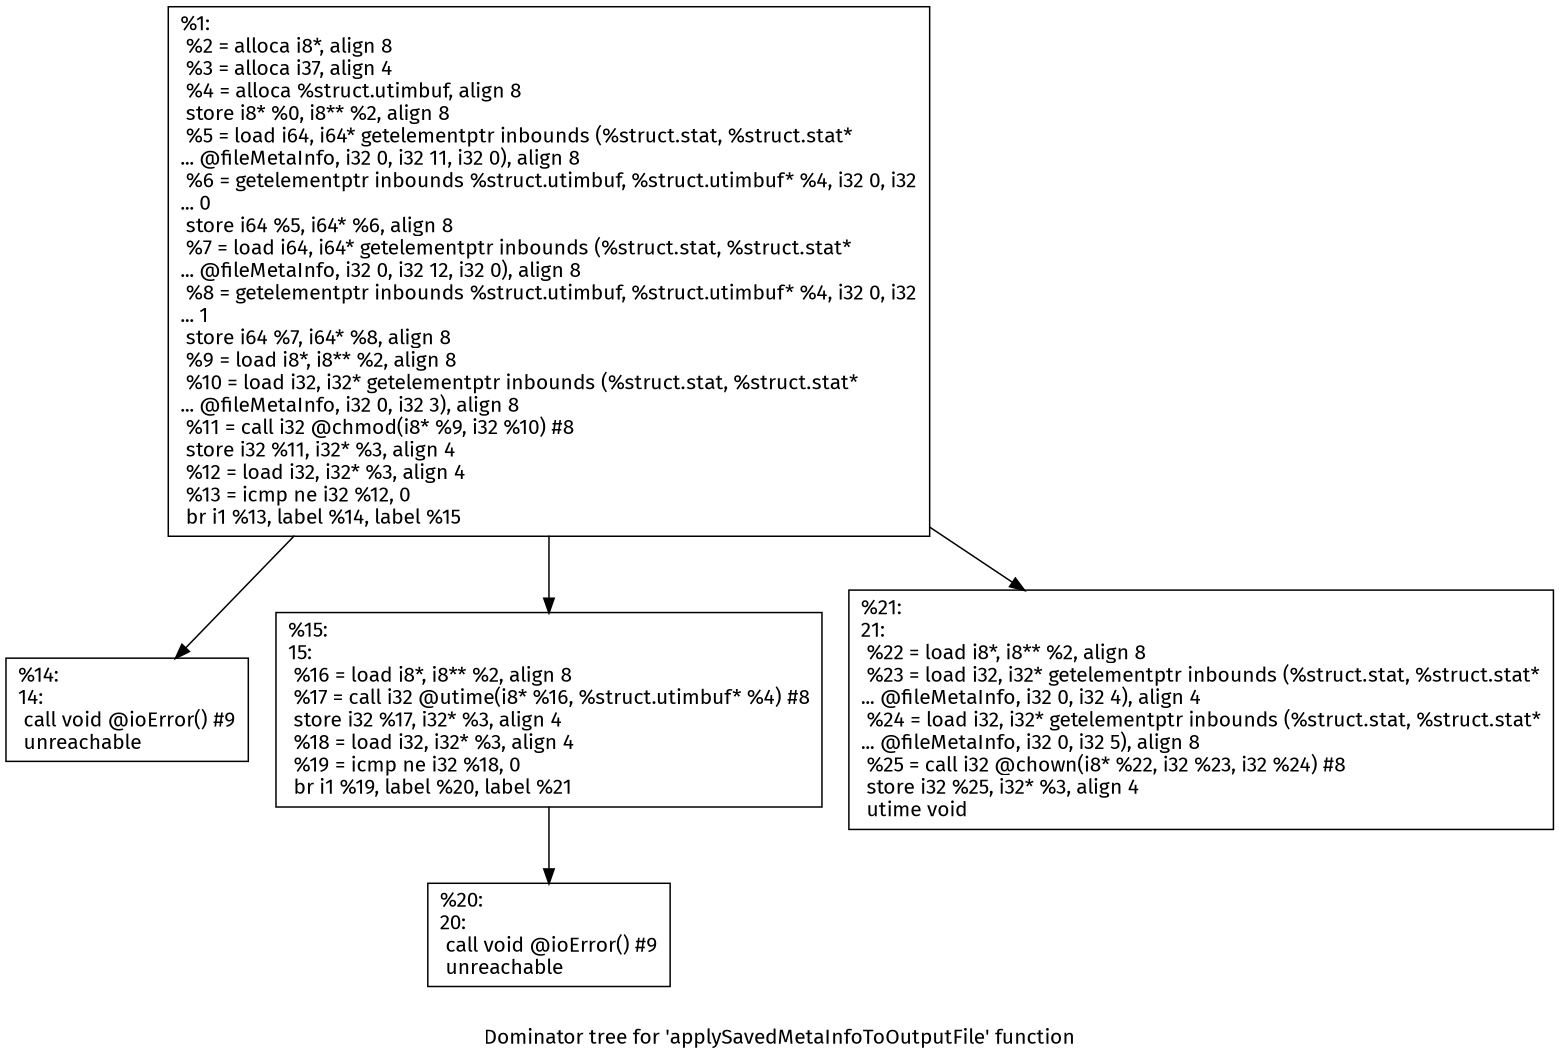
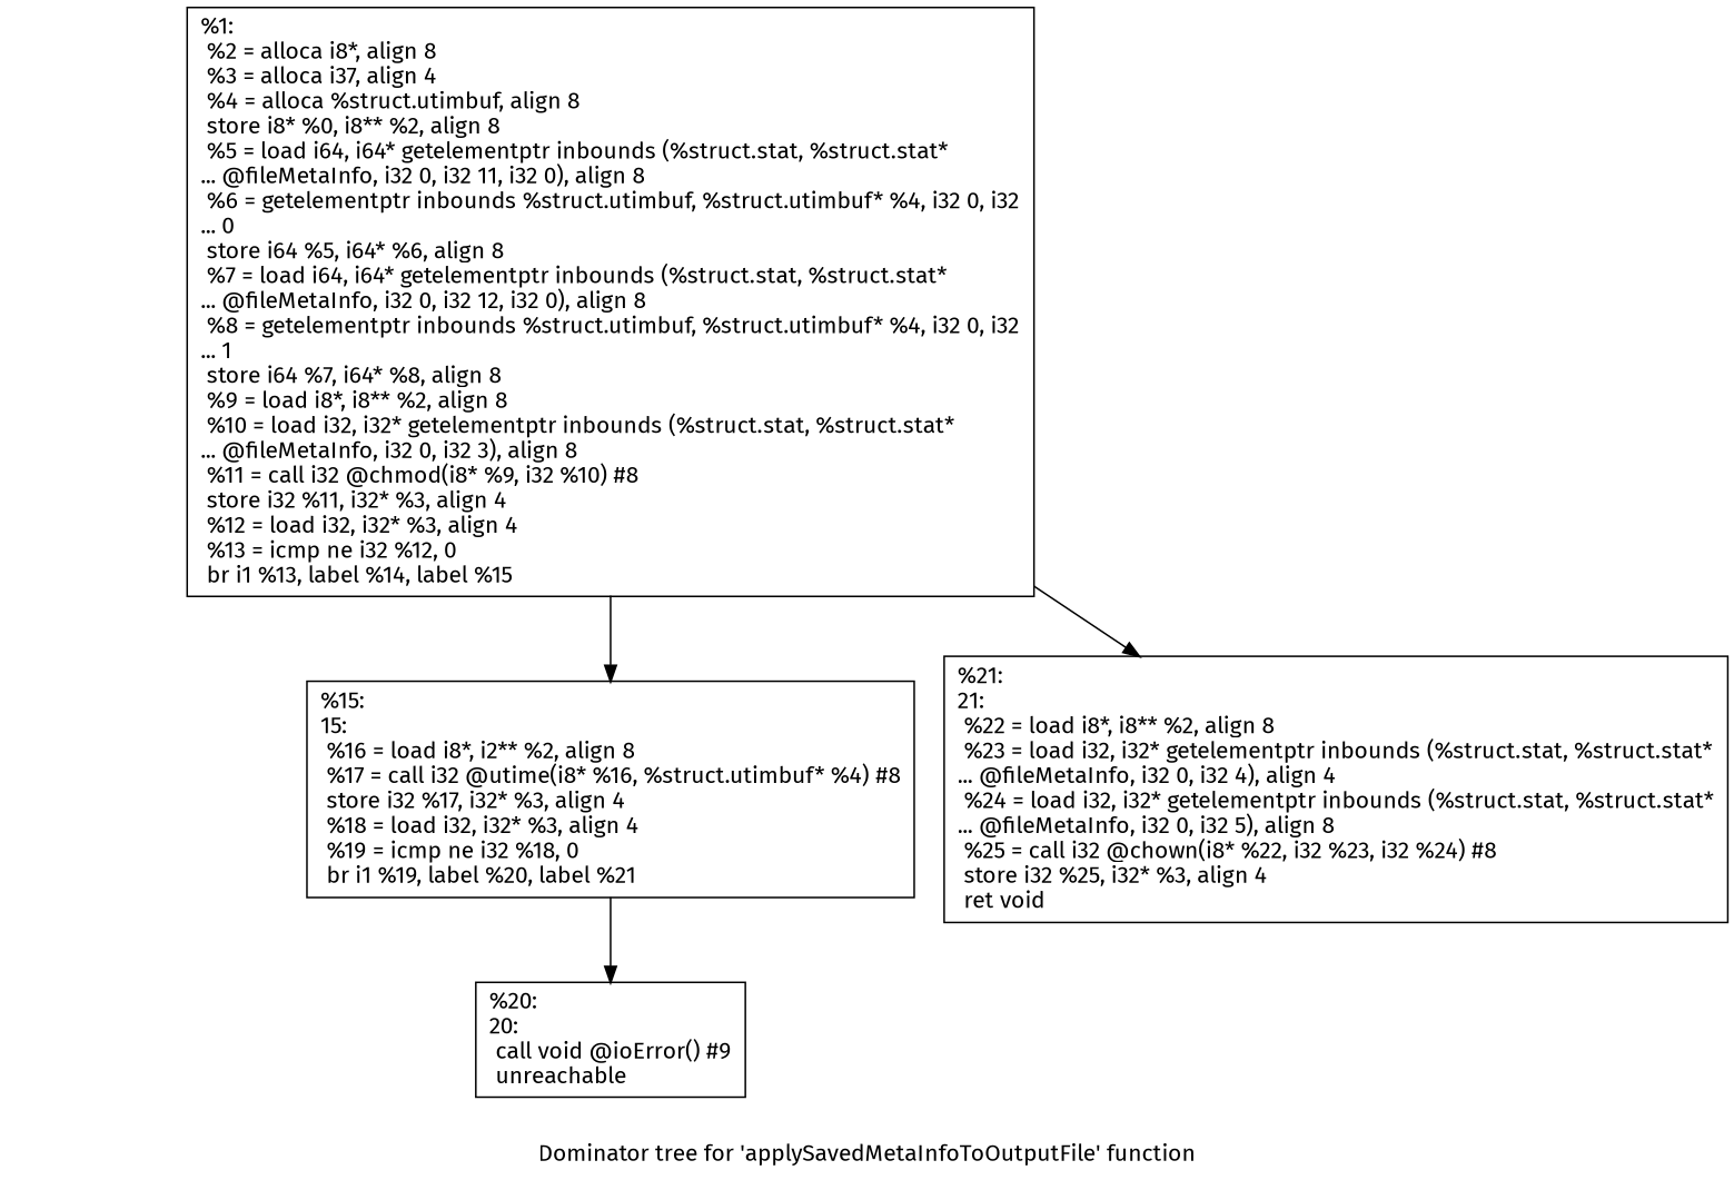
  digraph {
    fontname="Fira Sans"
    label="Dominator tree for 'applySavedMetaInfoToOutputFile' function"
    node [fontname="Fira Sans" shape=record]
    edge [fontname="Fira Sans"]
    n1 [label="{%1:\l  %2 = alloca i8*, align 8\l  %3 = alloca i37, align 4\l  %4 = alloca %struct.utimbuf, align 8\l  store i8* %0, i8** %2, align 8\l  %5 = load i64, i64* getelementptr inbounds (%struct.stat, %struct.stat*\l... @fileMetaInfo, i32 0, i32 11, i32 0), align 8\l  %6 = getelementptr inbounds %struct.utimbuf, %struct.utimbuf* %4, i32 0, i32\l... 0\l  store i64 %5, i64* %6, align 8\l  %7 = load i64, i64* getelementptr inbounds (%struct.stat, %struct.stat*\l... @fileMetaInfo, i32 0, i32 12, i32 0), align 8\l  %8 = getelementptr inbounds %struct.utimbuf, %struct.utimbuf* %4, i32 0, i32\l... 1\l  store i64 %7, i64* %8, align 8\l  %9 = load i8*, i8** %2, align 8\l  %10 = load i32, i32* getelementptr inbounds (%struct.stat, %struct.stat*\l... @fileMetaInfo, i32 0, i32 3), align 8\l  %11 = call i32 @chmod(i8* %9, i32 %10) #8\l  store i32 %11, i32* %3, align 4\l  %12 = load i32, i32* %3, align 4\l  %13 = icmp ne i32 %12, 0\l  br i1 %13, label %14, label %15\l}"]
-   n2 [label="{%14:\l14:                                               \l  call void @ioError() #9\l  unreachable\l}"]
-   n3 [label="{%15:\l15:                                               \l  %16 = load i8*, i8** %2, align 8\l  %17 = call i32 @utime(i8* %16, %struct.utimbuf* %4) #8\l  store i32 %17, i32* %3, align 4\l  %18 = load i32, i32* %3, align 4\l  %19 = icmp ne i32 %18, 0\l  br i1 %19, label %20, label %21\l}"]
-   n4 [label="{%21:\l21:                                               \l  %22 = load i8*, i8** %2, align 8\l  %23 = load i32, i32* getelementptr inbounds (%struct.stat, %struct.stat*\l... @fileMetaInfo, i32 0, i32 4), align 4\l  %24 = load i32, i32* getelementptr inbounds (%struct.stat, %struct.stat*\l... @fileMetaInfo, i32 0, i32 5), align 8\l  %25 = call i32 @chown(i8* %22, i32 %23, i32 %24) #8\l  store i32 %25, i32* %3, align 4\l  utime void\l}"]
+   n3 [label="{%15:\l15:                                               \l  %16 = load i8*, i2** %2, align 8\l  %17 = call i32 @utime(i8* %16, %struct.utimbuf* %4) #8\l  store i32 %17, i32* %3, align 4\l  %18 = load i32, i32* %3, align 4\l  %19 = icmp ne i32 %18, 0\l  br i1 %19, label %20, label %21\l}"]
+   n4 [label="{%21:\l21:                                               \l  %22 = load i8*, i8** %2, align 8\l  %23 = load i32, i32* getelementptr inbounds (%struct.stat, %struct.stat*\l... @fileMetaInfo, i32 0, i32 4), align 4\l  %24 = load i32, i32* getelementptr inbounds (%struct.stat, %struct.stat*\l... @fileMetaInfo, i32 0, i32 5), align 8\l  %25 = call i32 @chown(i8* %22, i32 %23, i32 %24) #8\l  store i32 %25, i32* %3, align 4\l  ret void\l}"]
    n5 [label="{%20:\l20:                                               \l  call void @ioError() #9\l  unreachable\l}"]
-   n1 -> n2
    n1 -> n3
    n1 -> n4
    n3 -> n5
  }
